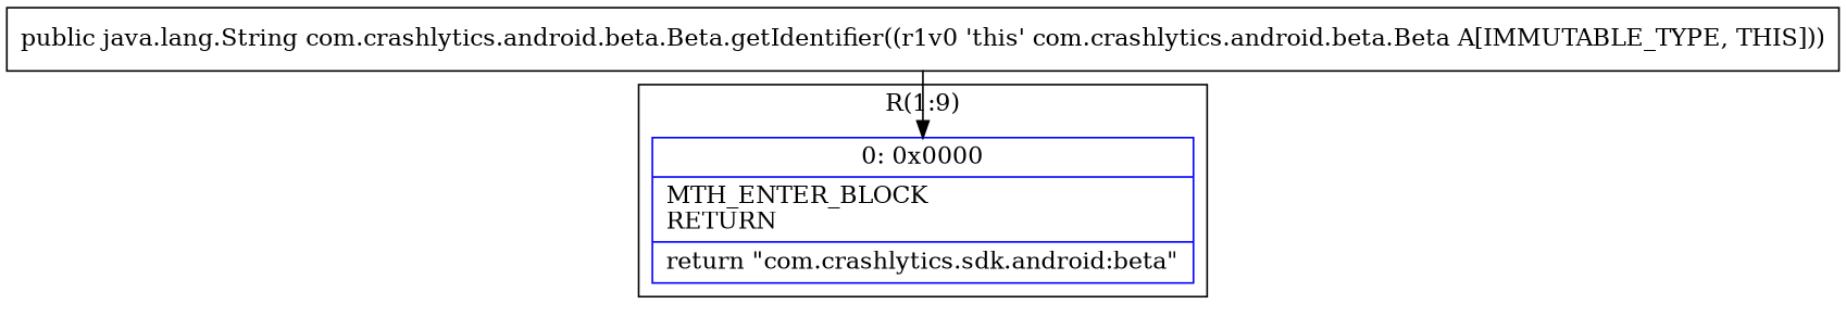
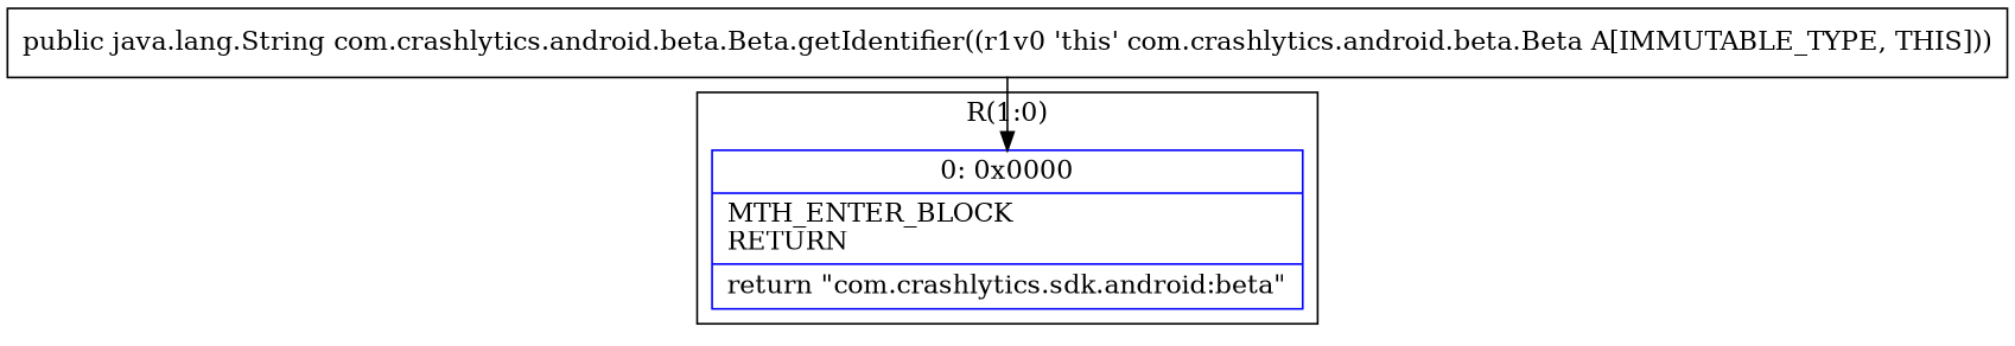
  digraph {
    node [shape=record]
    n1 [color=blue label="{0\:\ 0x0000|MTH_ENTER_BLOCK\lRETURN\l|return \"com.crashlytics.sdk.android:beta\"\l}"]
    n2 [label="{public java.lang.String com.crashlytics.android.beta.Beta.getIdentifier((r1v0 'this' com.crashlytics.android.beta.Beta A[IMMUTABLE_TYPE, THIS])) }"]
    subgraph cluster_1 {
-     label="R(1:9)"
+     label="R(1:0)"
      n1
    }
    n2 -> n1
  }
